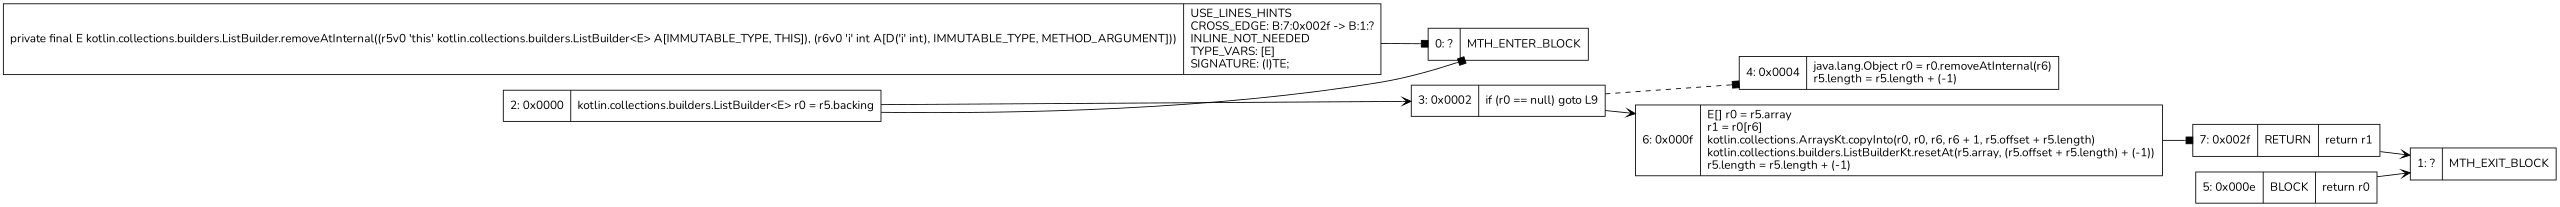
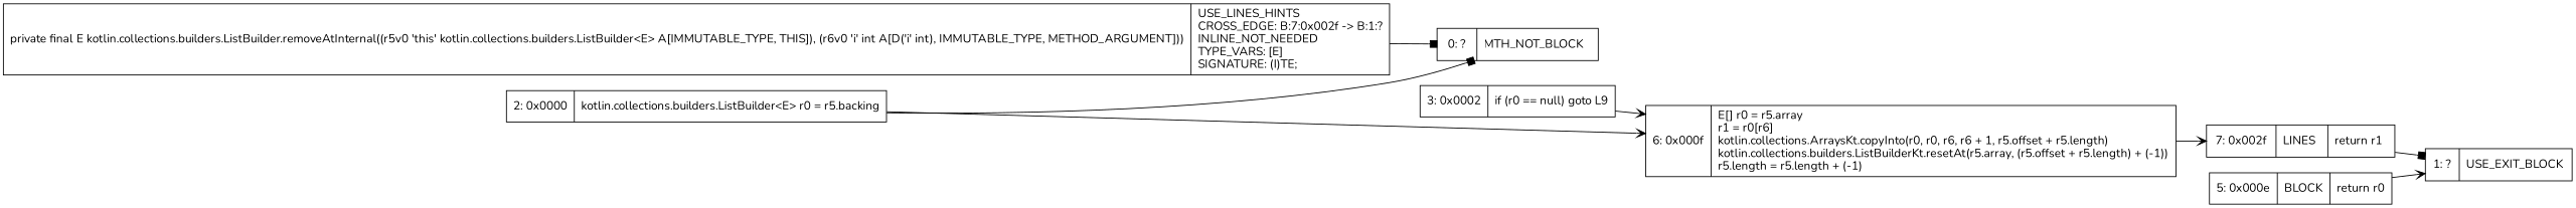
  digraph {
    fontname=Nunito
    rankdir=LR
    node [fontname=Nunito shape=record]
    edge [arrowhead=box fontname=Nunito]
-   n1 [label="{0\:\ ?|MTH_ENTER_BLOCK\l}"]
+   n1 [label="{0\:\ ?|MTH_NOT_BLOCK\l}"]
    n2 [label="{2\:\ 0x0000|kotlin.collections.builders.ListBuilder\<E\> r0 = r5.backing\l}"]
    n3 [label="{3\:\ 0x0002|if (r0 == null) goto L9\l}"]
-   n4 [label="{4\:\ 0x0004|java.lang.Object r0 = r0.removeAtInternal(r6)\lr5.length = r5.length + (\-1)\l}"]
    n5 [label="{6\:\ 0x000f|E[] r0 = r5.array\lr1 = r0[r6]\lkotlin.collections.ArraysKt.copyInto(r0, r0, r6, r6 + 1, r5.offset + r5.length)\lkotlin.collections.builders.ListBuilderKt.resetAt(r5.array, (r5.offset + r5.length) + (\-1))\lr5.length = r5.length + (\-1)\l}"]
-   n6 [label="{7\:\ 0x002f|RETURN\l|return r1\l}"]
+   n6 [label="{7\:\ 0x002f|LINES\l|return r1\l}"]
    n7 [label="{5\:\ 0x000e|BLOCK\l|return r0\l}"]
-   n8 [label="{1\:\ ?|MTH_EXIT_BLOCK\l}"]
+   n8 [label="{1\:\ ?|USE_EXIT_BLOCK\l}"]
    n9 [label="{private final E kotlin.collections.builders.ListBuilder.removeAtInternal((r5v0 'this' kotlin.collections.builders.ListBuilder\<E\> A[IMMUTABLE_TYPE, THIS]), (r6v0 'i' int A[D('i' int), IMMUTABLE_TYPE, METHOD_ARGUMENT]))  | USE_LINES_HINTS\lCROSS_EDGE: B:7:0x002f \-\> B:1:?\lINLINE_NOT_NEEDED\lTYPE_VARS: [E]\lSIGNATURE: (I)TE;\l}"]
    n2 -> n1
-   n2 -> n3 [arrowhead=vee]
-   n3 -> n4 [style=dashed]
+   n2 -> n5 [arrowhead=vee]
    n3 -> n5 [arrowhead=vee]
-   n5 -> n6
-   n6 -> n8 [arrowhead=vee]
+   n5 -> n6 [arrowhead=vee]
+   n6 -> n8
    n7 -> n8 [arrowhead=vee]
    n9 -> n1
  }
